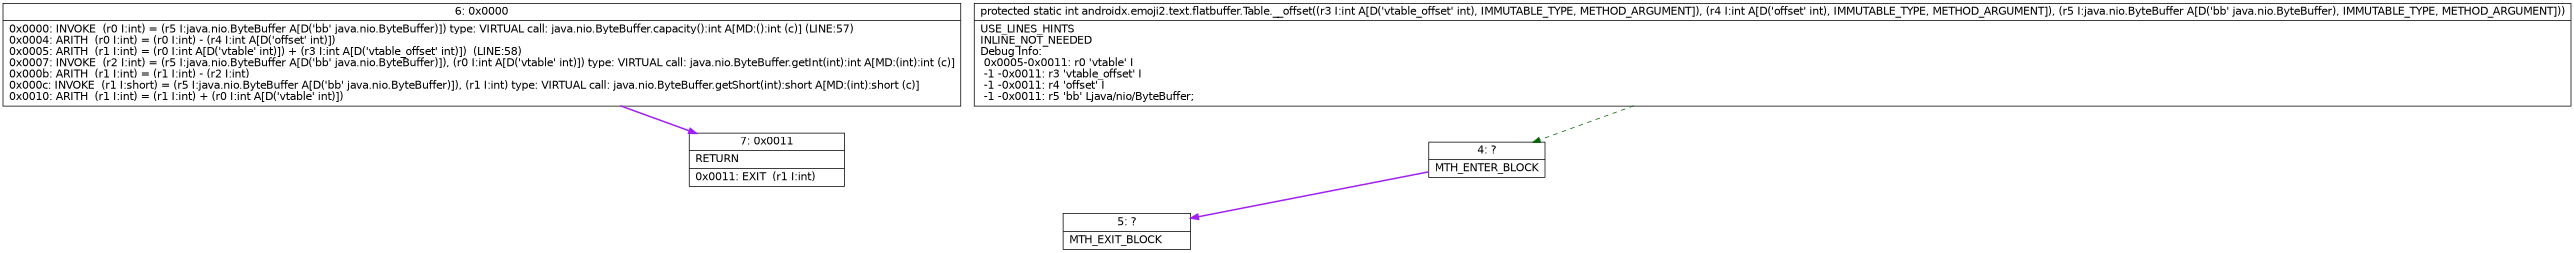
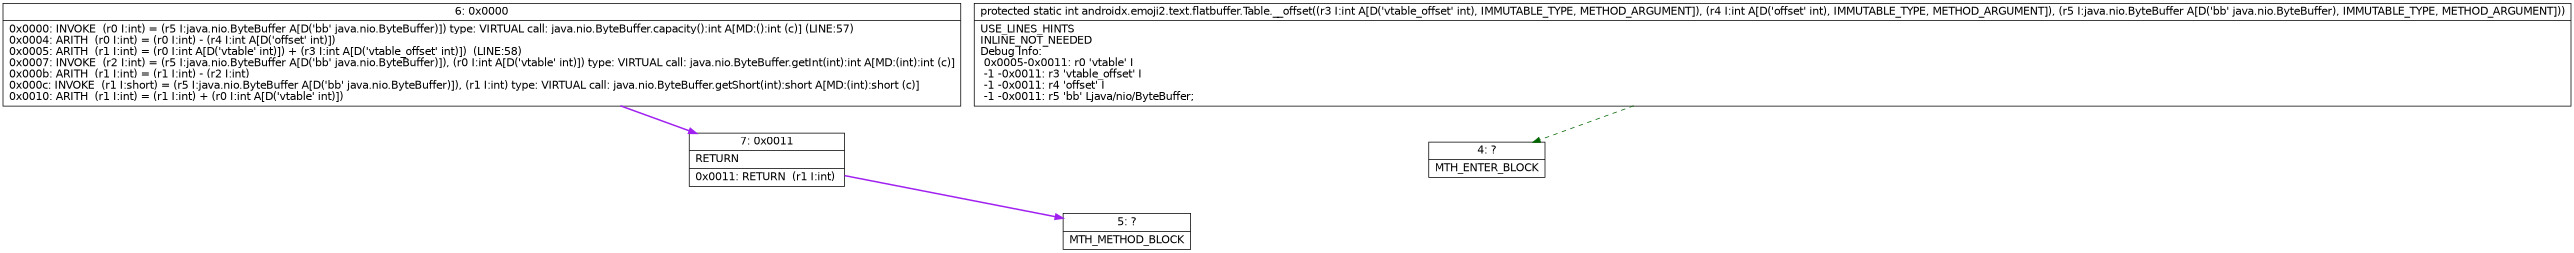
  digraph {
    fontname="DejaVu Sans"
    node [fontname="DejaVu Sans" shape=record]
    edge [color=purple fontname="DejaVu Sans" style=bold]
    n1 [label="{4\:\ ?|MTH_ENTER_BLOCK\l}"]
    n2 [label="{6\:\ 0x0000|0x0000: INVOKE  (r0 I:int) = (r5 I:java.nio.ByteBuffer A[D('bb' java.nio.ByteBuffer)]) type: VIRTUAL call: java.nio.ByteBuffer.capacity():int A[MD:():int (c)] (LINE:57)\l0x0004: ARITH  (r0 I:int) = (r0 I:int) \- (r4 I:int A[D('offset' int)]) \l0x0005: ARITH  (r1 I:int) = (r0 I:int A[D('vtable' int)]) + (r3 I:int A[D('vtable_offset' int)])  (LINE:58)\l0x0007: INVOKE  (r2 I:int) = (r5 I:java.nio.ByteBuffer A[D('bb' java.nio.ByteBuffer)]), (r0 I:int A[D('vtable' int)]) type: VIRTUAL call: java.nio.ByteBuffer.getInt(int):int A[MD:(int):int (c)]\l0x000b: ARITH  (r1 I:int) = (r1 I:int) \- (r2 I:int) \l0x000c: INVOKE  (r1 I:short) = (r5 I:java.nio.ByteBuffer A[D('bb' java.nio.ByteBuffer)]), (r1 I:int) type: VIRTUAL call: java.nio.ByteBuffer.getShort(int):short A[MD:(int):short (c)]\l0x0010: ARITH  (r1 I:int) = (r1 I:int) + (r0 I:int A[D('vtable' int)]) \l}"]
-   n3 [label="{7\:\ 0x0011|RETURN\l|0x0011: EXIT  (r1 I:int) \l}"]
-   n4 [label="{5\:\ ?|MTH_EXIT_BLOCK\l}"]
+   n3 [label="{7\:\ 0x0011|RETURN\l|0x0011: RETURN  (r1 I:int) \l}"]
+   n4 [label="{5\:\ ?|MTH_METHOD_BLOCK\l}"]
    n5 [label="{protected static int androidx.emoji2.text.flatbuffer.Table.__offset((r3 I:int A[D('vtable_offset' int), IMMUTABLE_TYPE, METHOD_ARGUMENT]), (r4 I:int A[D('offset' int), IMMUTABLE_TYPE, METHOD_ARGUMENT]), (r5 I:java.nio.ByteBuffer A[D('bb' java.nio.ByteBuffer), IMMUTABLE_TYPE, METHOD_ARGUMENT]))  | USE_LINES_HINTS\lINLINE_NOT_NEEDED\lDebug Info:\l  0x0005\-0x0011: r0 'vtable' I\l  \-1 \-0x0011: r3 'vtable_offset' I\l  \-1 \-0x0011: r4 'offset' I\l  \-1 \-0x0011: r5 'bb' Ljava\/nio\/ByteBuffer;\l}"]
    n2 -> n3
-   n1 -> n4
+   n3 -> n4
    n5 -> n1 [color=darkgreen style=dashed]
  }
